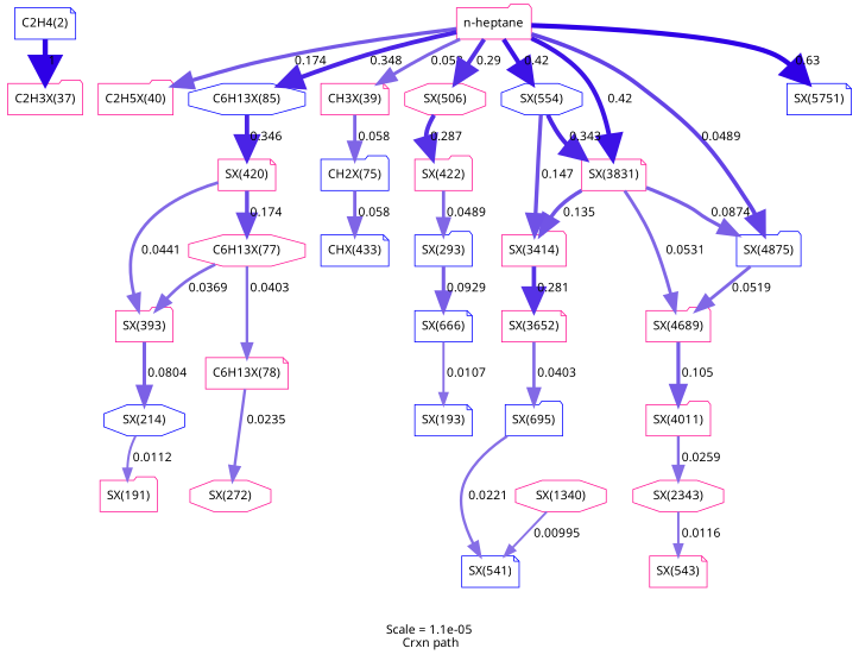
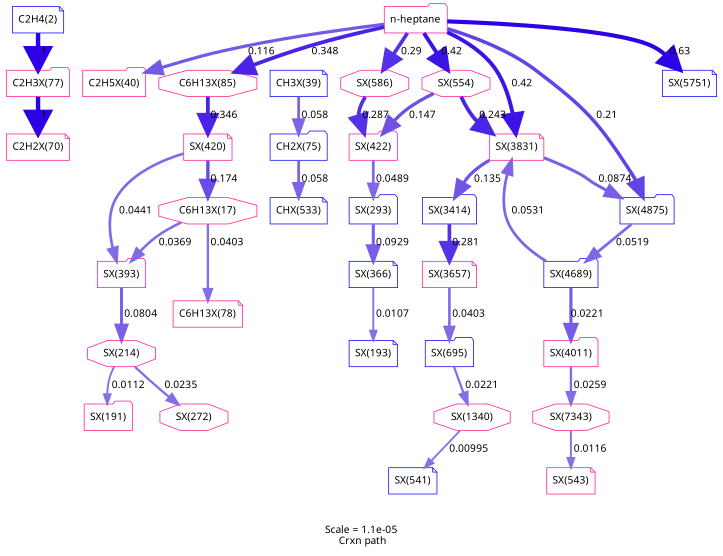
  digraph {
    fontname="Noto Sans"
    label="Scale = 1.1e-05\l Crxn path"
    node [color=deeppink fontname="Noto Sans" shape=note]
    edge [arrowsize=2.6 color="0.7, 0.558, 0.9" fontname="Noto Sans" style="setlinewidth(3.85)"]
    n1 [color=blue label="C2H4(2)"]
-   n2 [label="C2H3X(37)" shape=folder]
+   n2 [label="C2H3X(77)" shape=folder]
+   n3 [label="C2H2X(70)"]
    n4 [label="n-heptane" shape=folder]
    n5 [label="C2H5X(40)" shape=folder]
-   n6 [color=blue label="C6H13X(85)" shape=octagon]
-   n7 [label="CH3X(39)"]
-   n8 [label="SX(506)" shape=octagon]
+   n6 [label="C6H13X(85)" shape=octagon]
+   n7 [color=blue label="CH3X(39)"]
+   n8 [label="SX(586)" shape=octagon]
    n9 [label="SX(3831)"]
-   n10 [color=blue label="SX(554)" shape=octagon]
+   n10 [label="SX(554)" shape=octagon]
    n11 [color=blue label="SX(5751)"]
    n12 [color=blue label="SX(4875)" shape=folder]
    n13 [label="SX(420)"]
    n14 [color=blue label="CH2X(75)" shape=folder]
    n15 [label="SX(422)" shape=folder]
-   n16 [label="SX(3414)" shape=folder]
-   n17 [label="SX(4689)" shape=folder]
-   n18 [color=blue label="SX(214)" shape=octagon]
+   n16 [color=blue label="SX(3414)" shape=folder]
+   n17 [color=blue label="SX(4689)" shape=folder]
+   n18 [label="SX(214)" shape=octagon]
    n19 [label="SX(191)" shape=folder]
    n20 [label="C6H13X(78)"]
    n21 [label="SX(272)" shape=octagon]
-   n22 [label="C6H13X(77)" shape=octagon]
+   n22 [label="C6H13X(17)" shape=octagon]
    n23 [label="SX(393)" shape=folder]
-   n24 [color=blue label="CHX(433)"]
+   n24 [color=blue label="CHX(533)"]
    n25 [color=blue label="SX(293)" shape=folder]
-   n26 [label="SX(3652)"]
+   n26 [label="SX(3657)"]
    n27 [label="SX(4011)" shape=folder]
-   n28 [color=blue label="SX(666)"]
+   n28 [color=blue label="SX(366)"]
    n29 [color=blue label="SX(193)"]
    n30 [label="SX(1340)" shape=octagon]
    n31 [color=blue label="SX(541)"]
    n32 [color=blue label="SX(695)" shape=folder]
-   n33 [label="SX(2343)" shape=octagon]
+   n33 [label="SX(7343)" shape=octagon]
    n34 [label="SX(543)"]
    n1 -> n2 [arrowsize=3 color="0.7, 1.5, 0.9" label=" 1" style="setlinewidth(6)"]
-   n4 -> n5 [arrowsize=2.19 color="0.7, 0.616, 0.9" label=" 0.174" style="setlinewidth(4.37)"]
+   n2 -> n3 [arrowsize=3 color="0.7, 1.5, 0.9" label=" 1" style="setlinewidth(6)"]
+   n4 -> n5 [arrowsize=2.19 color="0.7, 0.616, 0.9" label=" 0.116" style="setlinewidth(4.37)"]
    n4 -> n6 [color="0.7, 0.848, 0.9" label=" 0.348" style="setlinewidth(5.2)"]
-   n4 -> n7 [arrowsize=1.93 label=" 0.058"]
    n4 -> n8 [arrowsize=2.53 color="0.7, 0.79, 0.9" label=" 0.29" style="setlinewidth(5.07)"]
    n4 -> n9 [arrowsize=2.67 color="0.7, 0.92, 0.9" label=" 0.42" style="setlinewidth(5.35)"]
    n4 -> n10 [arrowsize=2.67 color="0.7, 0.92, 0.9" label=" 0.42" style="setlinewidth(5.35)"]
    n4 -> n11 [arrowsize=2.83 color="0.7, 1.13, 0.9" label=" 0.63" style="setlinewidth(5.65)"]
-   n4 -> n12 [arrowsize=2.41 color="0.7, 0.71, 0.9" label=" 0.0489" style="setlinewidth(4.82)"]
+   n4 -> n12 [arrowsize=2.41 color="0.7, 0.71, 0.9" label=" 0.21" style="setlinewidth(4.82)"]
    n6 -> n13 [color="0.7, 0.846, 0.9" label=" 0.346" style="setlinewidth(5.2)"]
    n7 -> n14 [arrowsize=1.93 label=" 0.058"]
    n8 -> n15 [arrowsize=2.53 color="0.7, 0.787, 0.9" label=" 0.287" style="setlinewidth(5.06)"]
    n9 -> n12 [arrowsize=2.08 color="0.7, 0.587, 0.9" label=" 0.0874" style="setlinewidth(4.16)"]
    n9 -> n16 [arrowsize=2.24 color="0.7, 0.635, 0.9" label=" 0.135" style="setlinewidth(4.49)"]
-   n9 -> n17 [arrowsize=1.89 color="0.7, 0.553, 0.9" label=" 0.0531" style="setlinewidth(3.78)"]
-   n10 -> n9 [color="0.7, 0.843, 0.9" label=" 0.343" style="setlinewidth(5.19)"]
-   n10 -> n16 [arrowsize=2.28 color="0.7, 0.647, 0.9" label=" 0.147" style="setlinewidth(4.55)"]
+   n17 -> n9 [arrowsize=1.89 color="0.7, 0.553, 0.9" label=" 0.0531" style="setlinewidth(3.78)"]
+   n10 -> n9 [color="0.7, 0.843, 0.9" label=" 0.243" style="setlinewidth(5.19)"]
+   n10 -> n15 [arrowsize=2.28 color="0.7, 0.647, 0.9" label=" 0.147" style="setlinewidth(4.55)"]
    n12 -> n17 [arrowsize=1.88 color="0.7, 0.552, 0.9" label=" 0.0519" style="setlinewidth(3.77)"]
    n13 -> n22 [arrowsize=2.34 color="0.7, 0.674, 0.9" label=" 0.174" style="setlinewidth(4.68)"]
    n13 -> n23 [arrowsize=1.82 color="0.7, 0.544, 0.9" label=" 0.0441" style="setlinewidth(3.64)"]
    n14 -> n24 [arrowsize=1.93 label=" 0.058"]
    n15 -> n25 [arrowsize=1.86 color="0.7, 0.549, 0.9" label=" 0.0489" style="setlinewidth(3.72)"]
    n16 -> n26 [arrowsize=2.52 color="0.7, 0.781, 0.9" label=" 0.281" style="setlinewidth(5.04)"]
-   n17 -> n27 [arrowsize=2.15 color="0.7, 0.605, 0.9" label=" 0.105" style="setlinewidth(4.3)"]
+   n17 -> n27 [arrowsize=2.15 color="0.7, 0.605, 0.9" label=" 0.0221" style="setlinewidth(4.3)"]
    n18 -> n19 [arrowsize=1.3 color="0.7, 0.511, 0.9" label=" 0.0112" style="setlinewidth(2.61)"]
-   n20 -> n21 [arrowsize=1.58 color="0.7, 0.524, 0.9" label=" 0.0235" style="setlinewidth(3.17)"]
+   n18 -> n21 [arrowsize=1.58 color="0.7, 0.524, 0.9" label=" 0.0235" style="setlinewidth(3.17)"]
    n22 -> n20 [arrowsize=1.59 color="0.7, 0.524, 0.9" label=" 0.0403" style="setlinewidth(3.17)"]
    n22 -> n23 [arrowsize=1.75 color="0.7, 0.537, 0.9" label=" 0.0369" style="setlinewidth(3.51)"]
    n23 -> n18 [arrowsize=2.05 color="0.7, 0.58, 0.9" label=" 0.0804" style="setlinewidth(4.1)"]
    n25 -> n28 [arrowsize=2.1 color="0.7, 0.593, 0.9" label=" 0.0929" style="setlinewidth(4.21)"]
    n26 -> n32 [arrowsize=1.79 color="0.7, 0.54, 0.9" label=" 0.0403" style="setlinewidth(3.58)"]
    n27 -> n33 [arrowsize=1.62 color="0.7, 0.526, 0.9" label=" 0.0259" style="setlinewidth(3.24)"]
    n28 -> n29 [arrowsize=1.29 color="0.7, 0.511, 0.9" label=" 0.0107" style="setlinewidth(2.57)"]
    n30 -> n31 [arrowsize=1.26 color="0.7, 0.51, 0.9" label=" 0.00995" style="setlinewidth(2.52)"]
-   n32 -> n31 [arrowsize=1.56 color="0.7, 0.522, 0.9" label=" 0.0221" style="setlinewidth(3.12)"]
+   n32 -> n30 [arrowsize=1.56 color="0.7, 0.522, 0.9" label=" 0.0221" style="setlinewidth(3.12)"]
    n33 -> n34 [arrowsize=1.32 color="0.7, 0.512, 0.9" label=" 0.0116" style="setlinewidth(2.64)"]
  }
